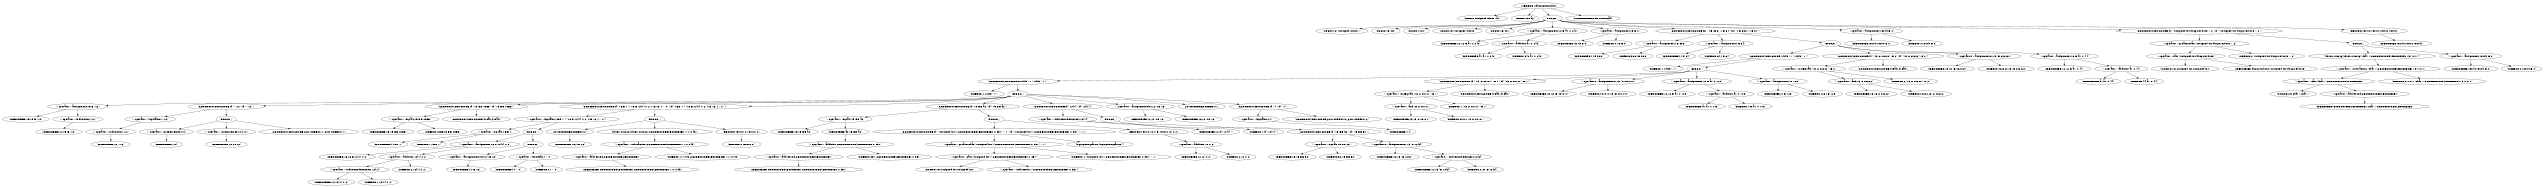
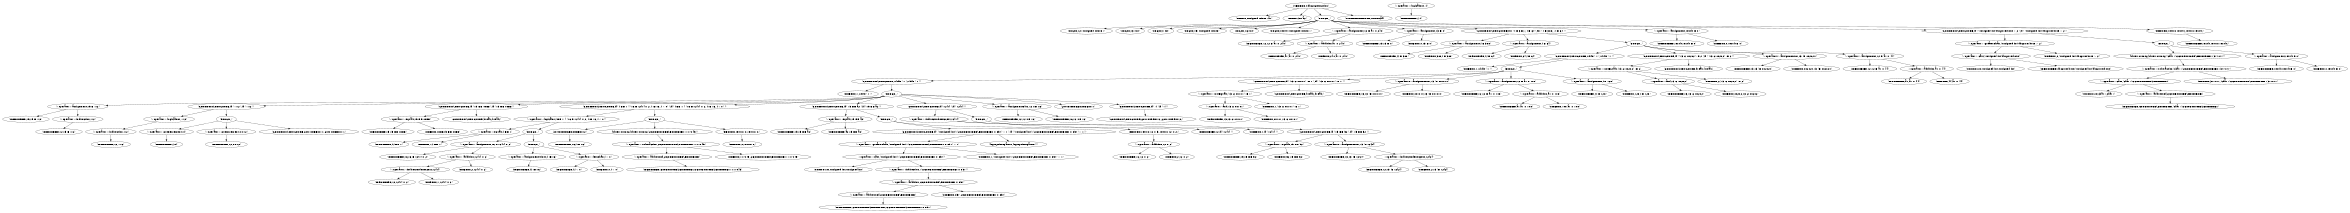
  digraph {
    n1 [label="(METHOD,udhcp_get_option)"]
    n2 [label="(PARAM,unsigned __int8 *a1)"]
    n3 [label="(PARAM,int a2)"]
    n4 [label="(BLOCK,,)"]
    n5 [label="(METHOD_RETURN,__usercall)"]
    n6 [label="(LOCAL,v2: unsigned __int8 *)"]
    n7 [label="(LOCAL,v3: int)"]
    n8 [label="(LOCAL,i: int)"]
    n9 [label="(LOCAL,v5: unsigned __int8)"]
    n10 [label="(LOCAL,v6: int)"]
+   n11 [label="(LOCAL,result: unsigned __int8 *)"]
    n12 [label="(<operator>.assignment,v2 = a1 + 240)"]
    n13 [label="(<operator>.assignment,v3 = 0)"]
    n14 [label="(CONTROL_STRUCTURE,for ( i = 388; ; i = 64 ),for ( i = 388; ; i = 64 ))"]
    n15 [label="(<operator>.assignment,result = 0)"]
    n16 [label="(CONTROL_STRUCTURE,if ( (unsigned int)dhcp_verbose > 2 ),if ( (unsigned int)dhcp_verbose > 2 ))"]
    n17 [label="(RETURN,return result;,return result;)"]
    n18 [label="(IDENTIFIER,v2,v2 = a1 + 240)"]
    n19 [label="(<operator>.addition,a1 + 240)"]
    n20 [label="(IDENTIFIER,v3,v3 = 0)"]
    n21 [label="(LITERAL,0,v3 = 0)"]
    n22 [label="(<operator>.assignment,i = 388)"]
    n23 [label="(<operator>.assignment,i = 64)"]
    n24 [label="(BLOCK,,)"]
    n25 [label="(IDENTIFIER,result,result = 0)"]
    n26 [label="(LITERAL,0,result = 0)"]
    n27 [label="(<operator>.greaterThan,(unsigned int)dhcp_verbose > 2)"]
    n28 [label="(BLOCK,,)"]
    n29 [label="(IDENTIFIER,result,return result;)"]
    n30 [label="(IDENTIFIER,a1,a1 + 240)"]
    n31 [label="(LITERAL,240,a1 + 240)"]
    n32 [label="(IDENTIFIER,i,i = 388)"]
    n33 [label="(LITERAL,388,i = 388)"]
    n34 [label="(IDENTIFIER,i,i = 64)"]
    n35 [label="(LITERAL,64,i = 64)"]
    n36 [label="(CONTROL_STRUCTURE,while ( 1 ),while ( 1 ))"]
    n37 [label="(CONTROL_STRUCTURE,if ( (v3 & 0x202) != 2 ),if ( (v3 & 0x202) != 2 ))"]
    n38 [label="(<operators>.assignmentOr,v3 |= 0x202u)"]
    n39 [label="(<operator>.assignment,v2 = a1 + 44)"]
    n40 [label="(LITERAL,1,while ( 1 ))"]
    n41 [label="(BLOCK,,)"]
    n42 [label="(<operator>.notEquals,(v3 & 0x202) != 2)"]
    n43 [label="(CONTROL_STRUCTURE,break;,break;)"]
    n44 [label="(IDENTIFIER,v3,v3 |= 0x202u)"]
    n45 [label="(LITERAL,0x202u,v3 |= 0x202u)"]
    n46 [label="(IDENTIFIER,v2,v2 = a1 + 44)"]
    n47 [label="(<operator>.addition,a1 + 44)"]
    n48 [label="(CONTROL_STRUCTURE,while ( 1 ),while ( 1 ))"]
    n49 [label="(CONTROL_STRUCTURE,if ( (v3 & 0x101) != 1 ),if ( (v3 & 0x101) != 1 ))"]
    n50 [label="(<operators>.assignmentOr,v3 |= 0x101u)"]
    n51 [label="(<operator>.assignment,v2 = a1 + 108)"]
    n52 [label="(<operator>.assignment,i = 128)"]
    n53 [label="(LITERAL,1,while ( 1 ))"]
    n54 [label="(BLOCK,,)"]
    n55 [label="(<operator>.notEquals,(v3 & 0x101) != 1)"]
    n56 [label="(CONTROL_STRUCTURE,break;,break;)"]
    n57 [label="(IDENTIFIER,v3,v3 |= 0x101u)"]
    n58 [label="(LITERAL,0x101u,v3 |= 0x101u)"]
    n59 [label="(IDENTIFIER,v2,v2 = a1 + 108)"]
    n60 [label="(<operator>.addition,a1 + 108)"]
    n61 [label="(IDENTIFIER,i,i = 128)"]
    n62 [label="(LITERAL,128,i = 128)"]
    n63 [label="(<operator>.assignment,v5 = *v2)"]
    n64 [label="(CONTROL_STRUCTURE,if ( !*v2 ),if ( !*v2 ))"]
    n65 [label="(CONTROL_STRUCTURE,if ( v5 == 0xFF ),if ( v5 == 0xFF ))"]
    n66 [label="(CONTROL_STRUCTURE,if ( i == 1 || (v6 = v2[1] + 2, i -= v6, i < 0) ),if ( i == 1 || (v6 = v2[1] + 2, i -= v6, i < 0) ))"]
    n67 [label="(CONTROL_STRUCTURE,if ( v5 == a2 ),if ( v5 == a2 ))"]
    n68 [label="(CONTROL_STRUCTURE,if ( v2[1] ),if ( v2[1] ))"]
    n69 [label="(<operator>.assignmentPlus,v2 += v6)"]
    n70 [label="(JUMP_TARGET,LABEL_11)"]
    n71 [label="(CONTROL_STRUCTURE,if ( !i ),if ( !i ))"]
    n72 [label="(IDENTIFIER,v5,v5 = *v2)"]
    n73 [label="(<operator>.indirection,*v2)"]
    n74 [label="(<operator>.logicalNot,!*v2)"]
    n75 [label="(BLOCK,,)"]
    n76 [label="(<operator>.equals,v5 == 0xFF)"]
    n77 [label="(CONTROL_STRUCTURE,break;,break;)"]
    n78 [label="(<operator>.logicalOr,i == 1 || (v6 = v2[1] + 2, i -= v6, i < 0))"]
    n79 [label="(BLOCK,,)"]
    n80 [label="(<operator>.equals,v5 == a2)"]
    n81 [label="(BLOCK,,)"]
    n82 [label="(<operator>.indirectIndexAccess,v2[1])"]
    n83 [label="(BLOCK,,)"]
    n84 [label="(IDENTIFIER,v2,v2 += v6)"]
    n85 [label="(IDENTIFIER,v6,v2 += v6)"]
    n86 [label="(<operator>.logicalNot,!i)"]
    n87 [label="(CONTROL_STRUCTURE,goto LABEL_12;,goto LABEL_12;)"]
    n88 [label="(IDENTIFIER,v2,v5 = *v2)"]
    n89 [label="(<operator>.indirection,*v2)"]
    n90 [label="(<operator>.preDecrement,--i)"]
    n91 [label="(<operator>.preIncrement,++v2)"]
    n92 [label="(CONTROL_STRUCTURE,goto LABEL_11;,goto LABEL_11;)"]
    n93 [label="(IDENTIFIER,v2,!*v2)"]
    n94 [label="(IDENTIFIER,i,--i)"]
    n95 [label="(IDENTIFIER,v2,++v2)"]
    n96 [label="(IDENTIFIER,v5,v5 == 0xFF)"]
    n97 [label="(LITERAL,0xFF,v5 == 0xFF)"]
    n98 [label="(<operator>.equals,i == 1)"]
    n99 [label="(BLOCK,,)"]
    n100 [label="(JUMP_TARGET,LABEL_12)"]
    n101 [label="(bb_error_msg,bb_error_msg(&GLOBAL_OFFSET_TABLE_ - 117045))"]
    n102 [label="(RETURN,return 0;,return 0;)"]
    n103 [label="(IDENTIFIER,i,i == 1)"]
    n104 [label="(LITERAL,1,i == 1)"]
    n105 [label="(<operator>.assignment,v6 = v2[1] + 2)"]
    n106 [label="(BLOCK,,)"]
    n107 [label="(IDENTIFIER,v6,v6 = v2[1] + 2)"]
    n108 [label="(<operator>.addition,v2[1] + 2)"]
    n109 [label="(<operator>.assignmentMinus,i -= v6)"]
    n110 [label="(<operator>.lessThan,i < 0)"]
    n111 [label="(<operator>.indirectIndexAccess,v2[1])"]
    n112 [label="(LITERAL,2,v2[1] + 2)"]
    n113 [label="(IDENTIFIER,v2,v2[1] + 2)"]
    n114 [label="(LITERAL,1,v2[1] + 2)"]
    n115 [label="(IDENTIFIER,i,i -= v6)"]
    n116 [label="(IDENTIFIER,i,i < 0)"]
    n117 [label="(LITERAL,0,i < 0)"]
    n118 [label="(IDENTIFIER,v6,i -= v6)"]
    n119 [label="(<operator>.subtraction,&GLOBAL_OFFSET_TABLE_ - 117045)"]
    n120 [label="(LITERAL,0,return 0;)"]
    n121 [label="(<operator>.addressOf,&GLOBAL_OFFSET_TABLE_)"]
    n122 [label="(LITERAL,117045,&GLOBAL_OFFSET_TABLE_ - 117045)"]
    n123 [label="(IDENTIFIER,GLOBAL_OFFSET_TABLE_,&GLOBAL_OFFSET_TABLE_ - 117045)"]
    n124 [label="(IDENTIFIER,v5,v5 == a2)"]
    n125 [label="(IDENTIFIER,a2,v5 == a2)"]
    n126 [label="(CONTROL_STRUCTURE,if ( (unsigned int)*(&GLOBAL_OFFSET_TABLE_ + 857) > 1 ),if ( (unsigned int)*(&GLOBAL_OFFSET_TABLE_ + 857) > 1 ))"]
    n127 [label="(RETURN,return v2 + 5;,return v2 + 2;)"]
    n128 [label="(<operator>.greaterThan,(unsigned int)*(&GLOBAL_OFFSET_TABLE_ + 857) > 1)"]
    n129 [label="(log_option_part_0,log_option_part_0())"]
    n130 [label="(<operator>.addition,v2 + 2)"]
    n131 [label="(<operator>.cast,(unsigned int)*(&GLOBAL_OFFSET_TABLE_ + 857))"]
    n132 [label="(LITERAL,1,(unsigned int)*(&GLOBAL_OFFSET_TABLE_ + 857) > 1)"]
    n133 [label="(UNKNOWN,unsigned int,unsigned int)"]
    n134 [label="(<operator>.indirection,*(&GLOBAL_OFFSET_TABLE_ + 857))"]
    n135 [label="(<operator>.addition,&GLOBAL_OFFSET_TABLE_ + 857)"]
    n136 [label="(<operator>.addressOf,&GLOBAL_OFFSET_TABLE_)"]
    n137 [label="(LITERAL,857,&GLOBAL_OFFSET_TABLE_ + 857)"]
    n138 [label="(IDENTIFIER,GLOBAL_OFFSET_TABLE_,&GLOBAL_OFFSET_TABLE_ + 857)"]
    n139 [label="(IDENTIFIER,v2,v2 + 2)"]
    n140 [label="(LITERAL,2,v2 + 2)"]
    n141 [label="(IDENTIFIER,v2,if ( v2[1] ))"]
    n142 [label="(LITERAL,1,if ( v2[1] ))"]
    n143 [label="(CONTROL_STRUCTURE,if ( v5 == 52 ),if ( v5 == 52 ))"]
    n144 [label="(<operator>.equals,v5 == 52)"]
    n145 [label="(<operators>.assignmentOr,v3 |= v2[2])"]
    n146 [label="(IDENTIFIER,v5,v5 == 52)"]
    n147 [label="(LITERAL,52,v5 == 52)"]
    n148 [label="(IDENTIFIER,v3,v3 |= v2[2])"]
    n149 [label="(<operator>.indirectIndexAccess,v2[2])"]
    n150 [label="(IDENTIFIER,v2,v3 |= v2[2])"]
    n151 [label="(LITERAL,2,v3 |= v2[2])"]
    n152 [label="(IDENTIFIER,i,!i)"]
    n153 [label="(<operator>.and,v3 & 0x101)"]
    n154 [label="(LITERAL,1,(v3 & 0x101) != 1)"]
    n155 [label="(IDENTIFIER,v3,v3 & 0x101)"]
    n156 [label="(LITERAL,0x101,v3 & 0x101)"]
    n157 [label="(IDENTIFIER,a1,a1 + 108)"]
    n158 [label="(LITERAL,108,a1 + 108)"]
    n159 [label="(<operator>.and,v3 & 0x202)"]
    n160 [label="(LITERAL,2,(v3 & 0x202) != 2)"]
    n161 [label="(IDENTIFIER,v3,v3 & 0x202)"]
    n162 [label="(LITERAL,0x202,v3 & 0x202)"]
    n163 [label="(IDENTIFIER,a1,a1 + 44)"]
    n164 [label="(LITERAL,44,a1 + 44)"]
    n165 [label="(<operator>.cast,(unsigned int)dhcp_verbose)"]
    n166 [label="(LITERAL,2,(unsigned int)dhcp_verbose > 2)"]
    n167 [label="(bb_error_msg,bb_error_msg((char *)&GLOBAL_OFFSET_TABLE_ - 377077))"]
    n168 [label="(<operator>.assignment,result = 0)"]
    n169 [label="(UNKNOWN,unsigned int,unsigned int)"]
    n170 [label="(IDENTIFIER,dhcp_verbose,(unsigned int)dhcp_verbose)"]
    n171 [label="(<operator>.subtraction,(char *)&GLOBAL_OFFSET_TABLE_ - 377077)"]
    n172 [label="(IDENTIFIER,result,result = 0)"]
    n173 [label="(LITERAL,0,result = 0)"]
    n174 [label="(<operator>.cast,(char *)&GLOBAL_OFFSET_TABLE_)"]
    n175 [label="(LITERAL,377077,(char *)&GLOBAL_OFFSET_TABLE_ - 377077)"]
    n176 [label="(UNKNOWN,char *,char *)"]
    n177 [label="(<operator>.addressOf,&GLOBAL_OFFSET_TABLE_)"]
    n178 [label="(IDENTIFIER,GLOBAL_OFFSET_TABLE_,(char *)&GLOBAL_OFFSET_TABLE_)"]
    n1 -> n2
    n1 -> n3
    n1 -> n4
    n1 -> n5
    n4 -> n6
    n4 -> n7
    n4 -> n8
    n4 -> n9
    n4 -> n10
+   n4 -> n11
    n4 -> n12
    n4 -> n13
    n4 -> n14
    n4 -> n15
    n4 -> n16
    n4 -> n17
    n12 -> n18
    n12 -> n19
    n13 -> n20
    n13 -> n21
    n14 -> n22
    n14 -> n23
    n14 -> n24
    n15 -> n25
    n15 -> n26
    n16 -> n27
    n16 -> n28
    n17 -> n29
    n19 -> n30
    n19 -> n31
    n22 -> n32
    n22 -> n33
    n23 -> n34
    n23 -> n35
    n24 -> n36
    n24 -> n37
    n24 -> n38
    n24 -> n39
    n27 -> n165
    n27 -> n166
    n28 -> n167
    n28 -> n168
    n36 -> n40
    n36 -> n41
    n37 -> n42
    n37 -> n43
    n38 -> n44
    n38 -> n45
    n39 -> n46
    n39 -> n47
    n41 -> n48
    n41 -> n49
    n41 -> n50
    n41 -> n51
    n41 -> n52
    n42 -> n159
    n42 -> n160
    n47 -> n163
    n47 -> n164
    n48 -> n53
    n48 -> n54
    n49 -> n55
    n49 -> n56
    n50 -> n57
    n50 -> n58
    n51 -> n59
    n51 -> n60
    n52 -> n61
    n52 -> n62
    n54 -> n63
    n54 -> n64
    n54 -> n65
    n54 -> n66
    n54 -> n67
    n54 -> n68
    n54 -> n69
    n54 -> n70
    n54 -> n71
    n55 -> n153
    n55 -> n154
    n60 -> n157
    n60 -> n158
    n63 -> n72
    n63 -> n73
    n64 -> n74
    n64 -> n75
    n65 -> n76
    n65 -> n77
    n66 -> n78
    n66 -> n79
    n67 -> n80
    n67 -> n81
    n68 -> n82
    n68 -> n83
    n69 -> n84
    n69 -> n85
-   n71 -> n86
    n71 -> n87
    n73 -> n88
    n74 -> n89
    n75 -> n90
    n75 -> n91
    n75 -> n92
    n76 -> n96
    n76 -> n97
    n78 -> n98
    n78 -> n99
    n79 -> n100
    n79 -> n101
    n79 -> n102
    n80 -> n124
    n80 -> n125
    n81 -> n126
    n81 -> n127
    n82 -> n141
    n82 -> n142
    n83 -> n143
    n86 -> n152
    n89 -> n93
    n90 -> n94
    n91 -> n95
    n98 -> n103
    n98 -> n104
    n99 -> n105
    n99 -> n106
    n100 -> n118
    n101 -> n119
    n102 -> n120
    n105 -> n107
    n105 -> n108
    n106 -> n109
    n106 -> n110
    n108 -> n111
    n108 -> n112
    n109 -> n115
    n110 -> n116
    n110 -> n117
    n111 -> n113
    n111 -> n114
    n119 -> n121
    n119 -> n122
    n121 -> n123
    n126 -> n128
    n126 -> n129
    n127 -> n130
    n128 -> n131
    n128 -> n132
    n130 -> n139
    n130 -> n140
    n131 -> n133
    n131 -> n134
-   n125 -> n135
+   n134 -> n135
    n135 -> n136
    n135 -> n137
    n136 -> n138
    n143 -> n144
    n143 -> n145
    n144 -> n146
    n144 -> n147
    n145 -> n148
    n145 -> n149
    n149 -> n150
    n149 -> n151
    n153 -> n155
    n153 -> n156
    n159 -> n161
    n159 -> n162
    n165 -> n169
    n165 -> n170
    n167 -> n171
    n168 -> n172
    n168 -> n173
    n171 -> n174
    n171 -> n175
    n174 -> n176
    n174 -> n177
    n177 -> n178
  }
